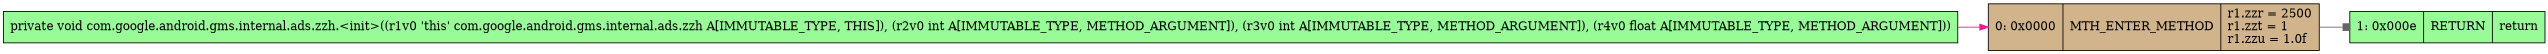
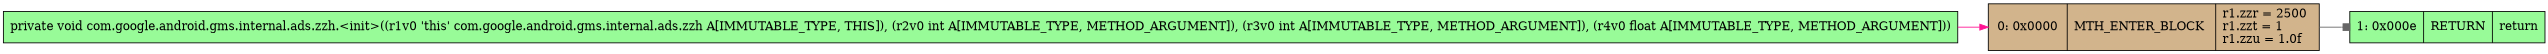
  digraph {
    rankdir=LR
    node [shape=record style=filled fillcolor=palegreen]
    edge [style=solid]
-   n1 [label="{0\:\ 0x0000|MTH_ENTER_METHOD\l|r1.zzr = 2500\lr1.zzt = 1\lr1.zzu = 1.0f\l}" fillcolor=tan]
+   n1 [label="{0\:\ 0x0000|MTH_ENTER_BLOCK\l|r1.zzr = 2500\lr1.zzt = 1\lr1.zzu = 1.0f\l}" fillcolor=tan]
    n2 [label="{1\:\ 0x000e|RETURN\l|return\l}"]
    n3 [label="{private void com.google.android.gms.internal.ads.zzh.\<init\>((r1v0 'this' com.google.android.gms.internal.ads.zzh A[IMMUTABLE_TYPE, THIS]), (r2v0 int A[IMMUTABLE_TYPE, METHOD_ARGUMENT]), (r3v0 int A[IMMUTABLE_TYPE, METHOD_ARGUMENT]), (r4v0 float A[IMMUTABLE_TYPE, METHOD_ARGUMENT])) }"]
    n1 -> n2 [color=gray40 arrowhead=box]
    n3 -> n1 [color=deeppink arrowhead=normal]
  }
